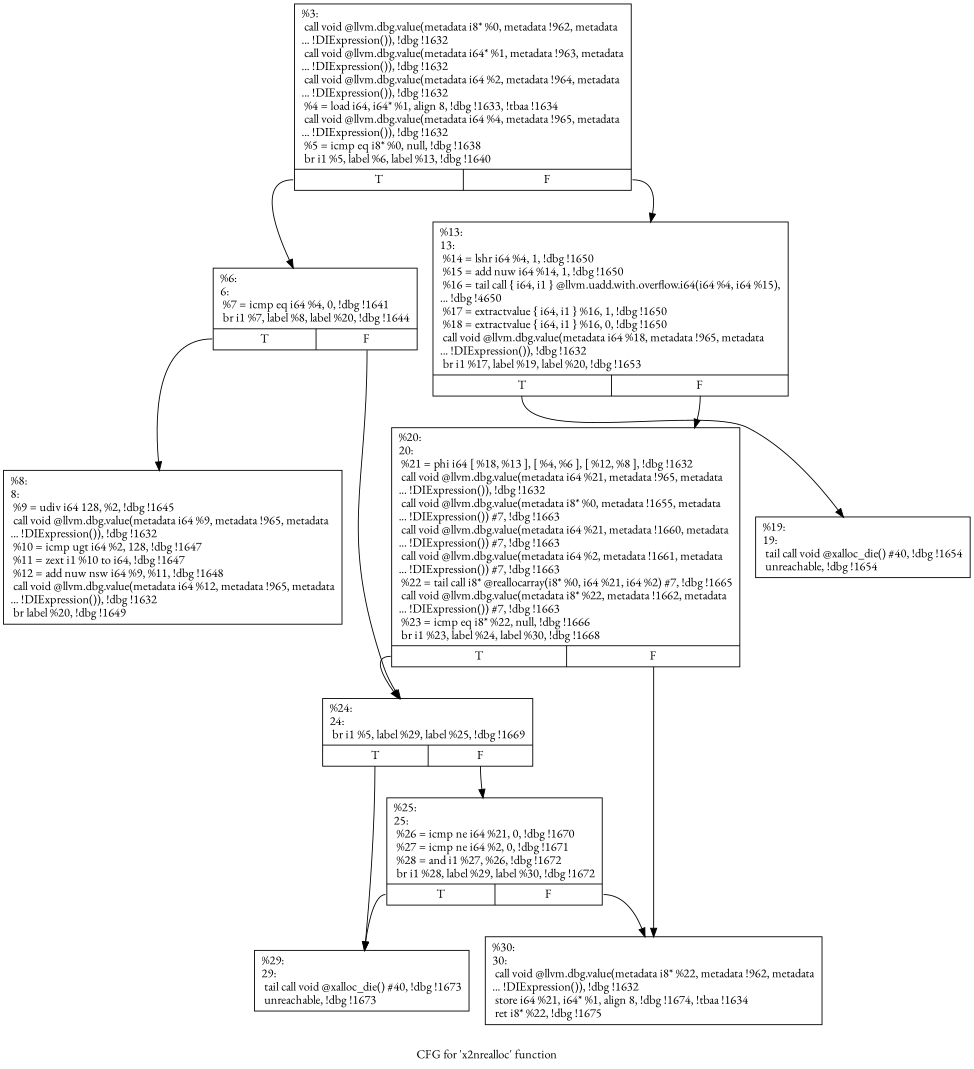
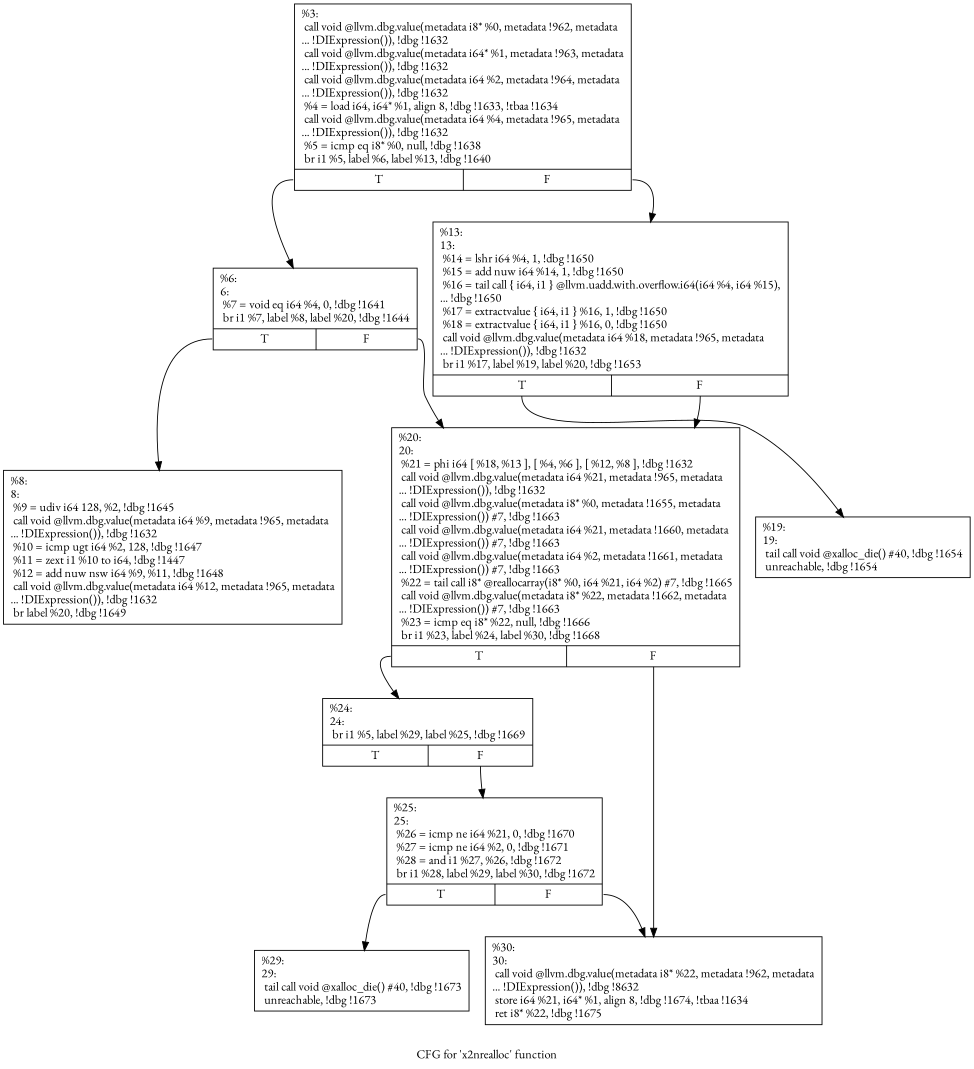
  digraph {
    fontname="EB Garamond"
    label="CFG for 'x2nrealloc' function"
    node [fontname="EB Garamond" shape=record]
    edge [fontname="EB Garamond" tailport=s0]
    n1 [label="{%3:\l  call void @llvm.dbg.value(metadata i8* %0, metadata !962, metadata\l... !DIExpression()), !dbg !1632\l  call void @llvm.dbg.value(metadata i64* %1, metadata !963, metadata\l... !DIExpression()), !dbg !1632\l  call void @llvm.dbg.value(metadata i64 %2, metadata !964, metadata\l... !DIExpression()), !dbg !1632\l  %4 = load i64, i64* %1, align 8, !dbg !1633, !tbaa !1634\l  call void @llvm.dbg.value(metadata i64 %4, metadata !965, metadata\l... !DIExpression()), !dbg !1632\l  %5 = icmp eq i8* %0, null, !dbg !1638\l  br i1 %5, label %6, label %13, !dbg !1640\l|{<s0>T|<s1>F}}"]
-   n2 [label="{%6:\l6:                                                \l  %7 = icmp eq i64 %4, 0, !dbg !1641\l  br i1 %7, label %8, label %20, !dbg !1644\l|{<s0>T|<s1>F}}"]
-   n3 [label="{%13:\l13:                                               \l  %14 = lshr i64 %4, 1, !dbg !1650\l  %15 = add nuw i64 %14, 1, !dbg !1650\l  %16 = tail call \{ i64, i1 \} @llvm.uadd.with.overflow.i64(i64 %4, i64 %15),\l... !dbg !4650\l  %17 = extractvalue \{ i64, i1 \} %16, 1, !dbg !1650\l  %18 = extractvalue \{ i64, i1 \} %16, 0, !dbg !1650\l  call void @llvm.dbg.value(metadata i64 %18, metadata !965, metadata\l... !DIExpression()), !dbg !1632\l  br i1 %17, label %19, label %20, !dbg !1653\l|{<s0>T|<s1>F}}"]
-   n4 [label="{%8:\l8:                                                \l  %9 = udiv i64 128, %2, !dbg !1645\l  call void @llvm.dbg.value(metadata i64 %9, metadata !965, metadata\l... !DIExpression()), !dbg !1632\l  %10 = icmp ugt i64 %2, 128, !dbg !1647\l  %11 = zext i1 %10 to i64, !dbg !1647\l  %12 = add nuw nsw i64 %9, %11, !dbg !1648\l  call void @llvm.dbg.value(metadata i64 %12, metadata !965, metadata\l... !DIExpression()), !dbg !1632\l  br label %20, !dbg !1649\l}"]
+   n2 [label="{%6:\l6:                                                \l  %7 = void eq i64 %4, 0, !dbg !1641\l  br i1 %7, label %8, label %20, !dbg !1644\l|{<s0>T|<s1>F}}"]
+   n3 [label="{%13:\l13:                                               \l  %14 = lshr i64 %4, 1, !dbg !1650\l  %15 = add nuw i64 %14, 1, !dbg !1650\l  %16 = tail call \{ i64, i1 \} @llvm.uadd.with.overflow.i64(i64 %4, i64 %15),\l... !dbg !1650\l  %17 = extractvalue \{ i64, i1 \} %16, 1, !dbg !1650\l  %18 = extractvalue \{ i64, i1 \} %16, 0, !dbg !1650\l  call void @llvm.dbg.value(metadata i64 %18, metadata !965, metadata\l... !DIExpression()), !dbg !1632\l  br i1 %17, label %19, label %20, !dbg !1653\l|{<s0>T|<s1>F}}"]
+   n4 [label="{%8:\l8:                                                \l  %9 = udiv i64 128, %2, !dbg !1645\l  call void @llvm.dbg.value(metadata i64 %9, metadata !965, metadata\l... !DIExpression()), !dbg !1632\l  %10 = icmp ugt i64 %2, 128, !dbg !1647\l  %11 = zext i1 %10 to i64, !dbg !1447\l  %12 = add nuw nsw i64 %9, %11, !dbg !1648\l  call void @llvm.dbg.value(metadata i64 %12, metadata !965, metadata\l... !DIExpression()), !dbg !1632\l  br label %20, !dbg !1649\l}"]
    n5 [label="{%20:\l20:                                               \l  %21 = phi i64 [ %18, %13 ], [ %4, %6 ], [ %12, %8 ], !dbg !1632\l  call void @llvm.dbg.value(metadata i64 %21, metadata !965, metadata\l... !DIExpression()), !dbg !1632\l  call void @llvm.dbg.value(metadata i8* %0, metadata !1655, metadata\l... !DIExpression()) #7, !dbg !1663\l  call void @llvm.dbg.value(metadata i64 %21, metadata !1660, metadata\l... !DIExpression()) #7, !dbg !1663\l  call void @llvm.dbg.value(metadata i64 %2, metadata !1661, metadata\l... !DIExpression()) #7, !dbg !1663\l  %22 = tail call i8* @reallocarray(i8* %0, i64 %21, i64 %2) #7, !dbg !1665\l  call void @llvm.dbg.value(metadata i8* %22, metadata !1662, metadata\l... !DIExpression()) #7, !dbg !1663\l  %23 = icmp eq i8* %22, null, !dbg !1666\l  br i1 %23, label %24, label %30, !dbg !1668\l|{<s0>T|<s1>F}}"]
    n6 [label="{%19:\l19:                                               \l  tail call void @xalloc_die() #40, !dbg !1654\l  unreachable, !dbg !1654\l}"]
    n7 [label="{%24:\l24:                                               \l  br i1 %5, label %29, label %25, !dbg !1669\l|{<s0>T|<s1>F}}"]
-   n8 [label="{%30:\l30:                                               \l  call void @llvm.dbg.value(metadata i8* %22, metadata !962, metadata\l... !DIExpression()), !dbg !1632\l  store i64 %21, i64* %1, align 8, !dbg !1674, !tbaa !1634\l  ret i8* %22, !dbg !1675\l}"]
+   n8 [label="{%30:\l30:                                               \l  call void @llvm.dbg.value(metadata i8* %22, metadata !962, metadata\l... !DIExpression()), !dbg !8632\l  store i64 %21, i64* %1, align 8, !dbg !1674, !tbaa !1634\l  ret i8* %22, !dbg !1675\l}"]
    n9 [label="{%29:\l29:                                               \l  tail call void @xalloc_die() #40, !dbg !1673\l  unreachable, !dbg !1673\l}"]
    n10 [label="{%25:\l25:                                               \l  %26 = icmp ne i64 %21, 0, !dbg !1670\l  %27 = icmp ne i64 %2, 0, !dbg !1671\l  %28 = and i1 %27, %26, !dbg !1672\l  br i1 %28, label %29, label %30, !dbg !1672\l|{<s0>T|<s1>F}}"]
    n1 -> n2
    n1 -> n3 [tailport=s1]
    n2 -> n4
-   n2 -> n7 [tailport=s1]
+   n2 -> n5 [tailport=s1]
    n3 -> n5 [tailport=s1]
    n3 -> n6
    n5 -> n7
    n5 -> n8 [tailport=s1]
-   n7 -> n9
    n7 -> n10 [tailport=s1]
    n10 -> n8 [tailport=s1]
    n10 -> n9
  }
